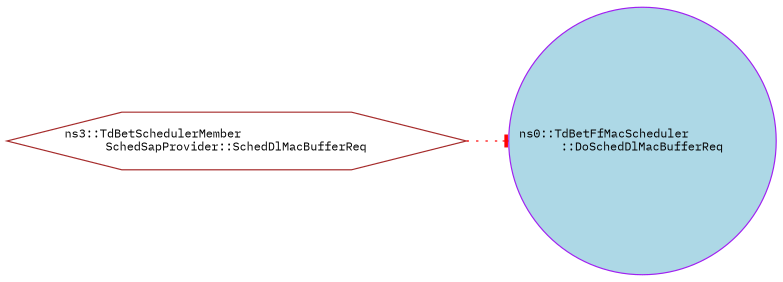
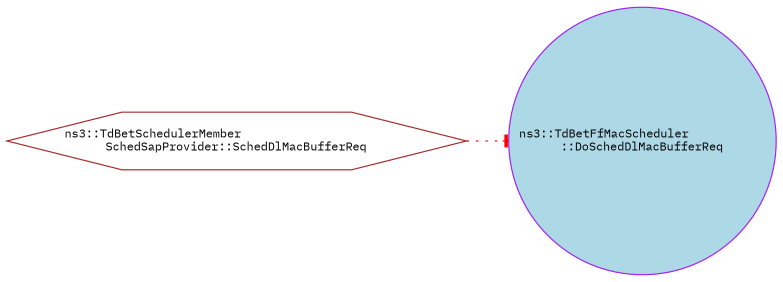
  digraph {
    rankdir=LR
    fontname="IBM Plex Mono"
    node [fontname="IBM Plex Mono" fontsize=10 style=filled]
    n1 [color=brown fillcolor=white fontcolor=black height=0.2 label="ns3::TdBetSchedulerMember\lSchedSapProvider::SchedDlMacBufferReq" shape=hexagon width=0.4]
-   n2 [color=purple fillcolor=lightblue height=0.2 label="ns0::TdBetFfMacScheduler\l::DoSchedDlMacBufferReq" shape=circle width=0.4]
+   n2 [color=purple fillcolor=lightblue height=0.2 label="ns3::TdBetFfMacScheduler\l::DoSchedDlMacBufferReq" shape=circle width=0.4]
    n1 -> n2 [color=red fontname="IBM Plex Mono" fontsize=10 labelfontname=Helvetica labelfontsize=10 style=dotted arrowhead=tee]
  }
